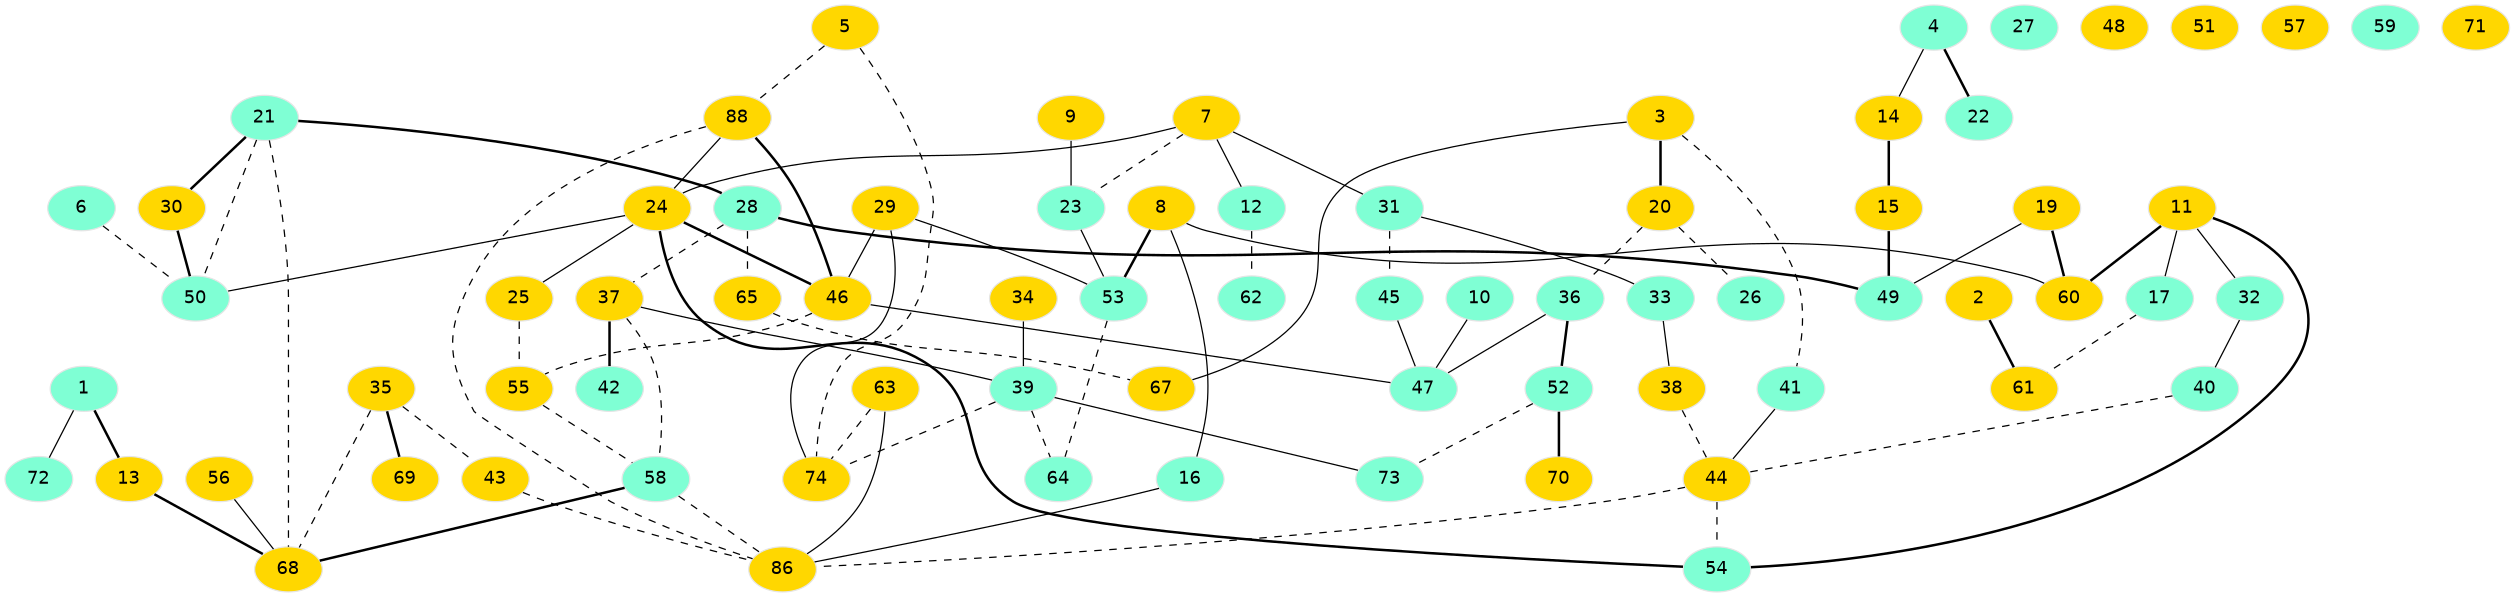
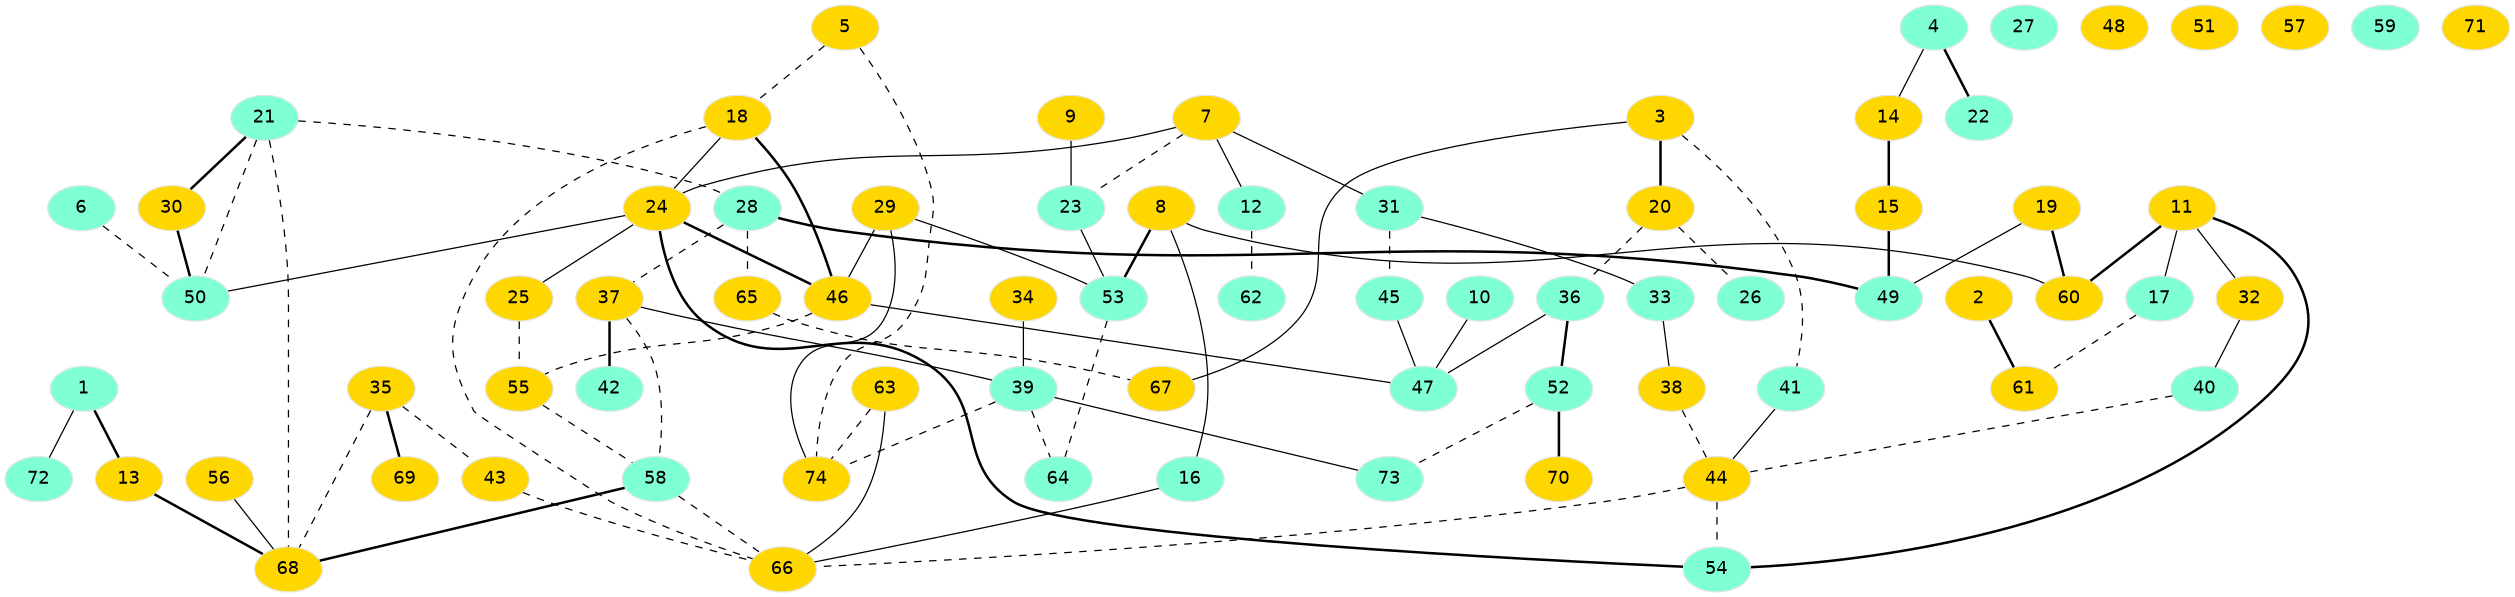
  graph {
    fontname="DejaVu Sans"
    node [color=gray90 fillcolor=gold fontname="DejaVu Sans" style=filled]
    edge [fontname="DejaVu Sans" style=dashed]
    1 [fillcolor=aquamarine]
    13
    72 [fillcolor=aquamarine]
    68
    39 [fillcolor=aquamarine]
    74
    64 [fillcolor=aquamarine]
    73 [fillcolor=aquamarine]
    2
    61
    3
    20
    41 [fillcolor=aquamarine]
    67
    26 [fillcolor=aquamarine]
    36 [fillcolor=aquamarine]
    44
    4 [fillcolor=aquamarine]
    14
    22 [fillcolor=aquamarine]
    15
    5
-   18 [label=88]
+   18
    24
-   66 [label=86]
+   66
    46
    6 [fillcolor=aquamarine]
    50 [fillcolor=aquamarine]
    12 [fillcolor=aquamarine]
    7
    23 [fillcolor=aquamarine]
    31 [fillcolor=aquamarine]
    62 [fillcolor=aquamarine]
    53 [fillcolor=aquamarine]
    54 [fillcolor=aquamarine]
    25
    33 [fillcolor=aquamarine]
    45 [fillcolor=aquamarine]
    16 [fillcolor=aquamarine]
    8
    60
    9
    10 [fillcolor=aquamarine]
    47 [fillcolor=aquamarine]
    11
    17 [fillcolor=aquamarine]
-   32 [fillcolor=aquamarine]
+   32
    40 [fillcolor=aquamarine]
    49 [fillcolor=aquamarine]
    55
    19
    52 [fillcolor=aquamarine]
    21 [fillcolor=aquamarine]
    28 [fillcolor=aquamarine]
    30
    37
    65
    58 [fillcolor=aquamarine]
    27 [fillcolor=aquamarine]
    42 [fillcolor=aquamarine]
    29
    38
    34
    35
    43
    69
    70
    48
    51
    56
    57
    59 [fillcolor=aquamarine]
    63
    71
    1 -- 13 [style=bold]
    1 -- 72 [style=solid]
    13 -- 68 [style=bold]
    39 -- 74
    39 -- 64
    39 -- 73 [style=solid]
    2 -- 61 [style=bold]
    3 -- 20 [style=bold]
    3 -- 41
    3 -- 67 [style=solid]
    20 -- 26
    20 -- 36
    41 -- 44 [style=solid]
    36 -- 47 [style=solid]
    36 -- 52 [style=bold]
    44 -- 66
    44 -- 54
    4 -- 14 [style=solid]
    4 -- 22 [style=bold]
    14 -- 15 [style=bold]
    15 -- 49 [style=bold]
    5 -- 74
    5 -- 18
    18 -- 24 [style=solid]
    18 -- 66
    18 -- 46 [style=bold]
    24 -- 46 [style=bold]
    24 -- 50 [style=solid]
    24 -- 54 [style=bold]
    24 -- 25 [style=solid]
    46 -- 47 [style=solid]
    46 -- 55
    6 -- 50
    12 -- 62
    7 -- 24 [style=solid]
    7 -- 12 [style=solid]
    7 -- 23
    7 -- 31 [style=solid]
    23 -- 53 [style=solid]
    31 -- 33 [style=solid]
    31 -- 45
    53 -- 64
    25 -- 55
    33 -- 38 [style=solid]
    45 -- 47 [style=solid]
    16 -- 66 [style=solid]
    8 -- 53 [style=bold]
    8 -- 16 [style=solid]
    8 -- 60 [style=solid]
    9 -- 23 [style=solid]
    10 -- 47 [style=solid]
    11 -- 54 [style=bold]
    11 -- 60 [style=bold]
    11 -- 17 [style=solid]
    11 -- 32 [style=solid]
    17 -- 61
    32 -- 40 [style=solid]
    40 -- 44
    55 -- 58
    19 -- 60 [style=bold]
    19 -- 49 [style=solid]
    52 -- 73
    52 -- 70 [style=bold]
    21 -- 68
    21 -- 50
-   21 -- 28 [style=bold]
+   21 -- 28
    21 -- 30 [style=bold]
    28 -- 49 [style=bold]
    28 -- 37
    28 -- 65
    30 -- 50 [style=bold]
    37 -- 39 [style=solid]
    37 -- 58
    37 -- 42 [style=bold]
    65 -- 67
    58 -- 68 [style=bold]
    58 -- 66
    29 -- 74 [style=solid]
    29 -- 46 [style=solid]
    29 -- 53 [style=solid]
    38 -- 44
    34 -- 39 [style=solid]
    35 -- 68
    35 -- 43
    35 -- 69 [style=bold]
    43 -- 66
    56 -- 68 [style=solid]
    63 -- 74
    63 -- 66 [style=solid]
  }
